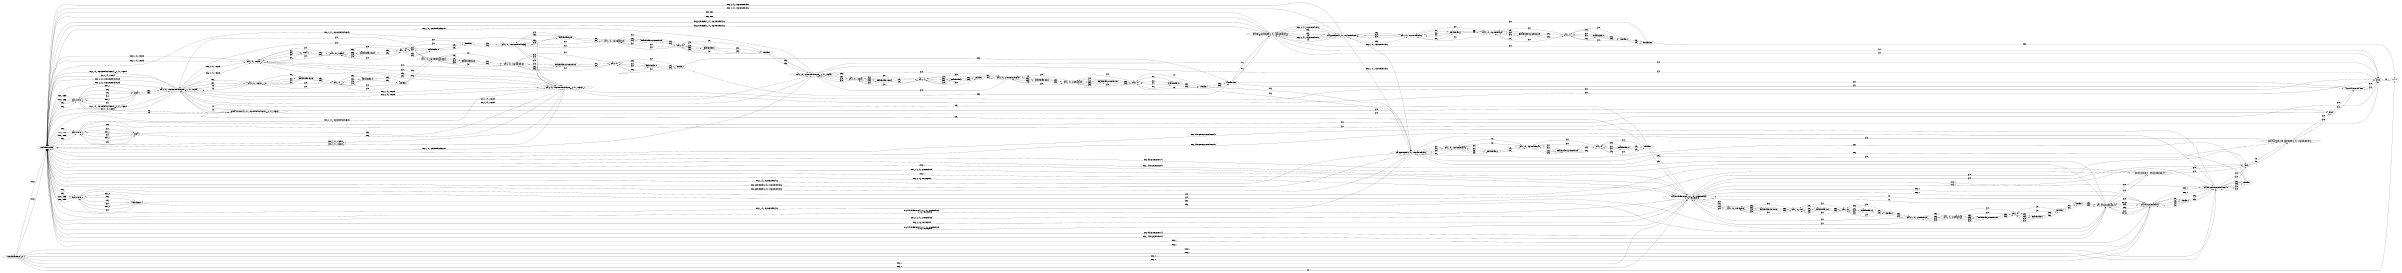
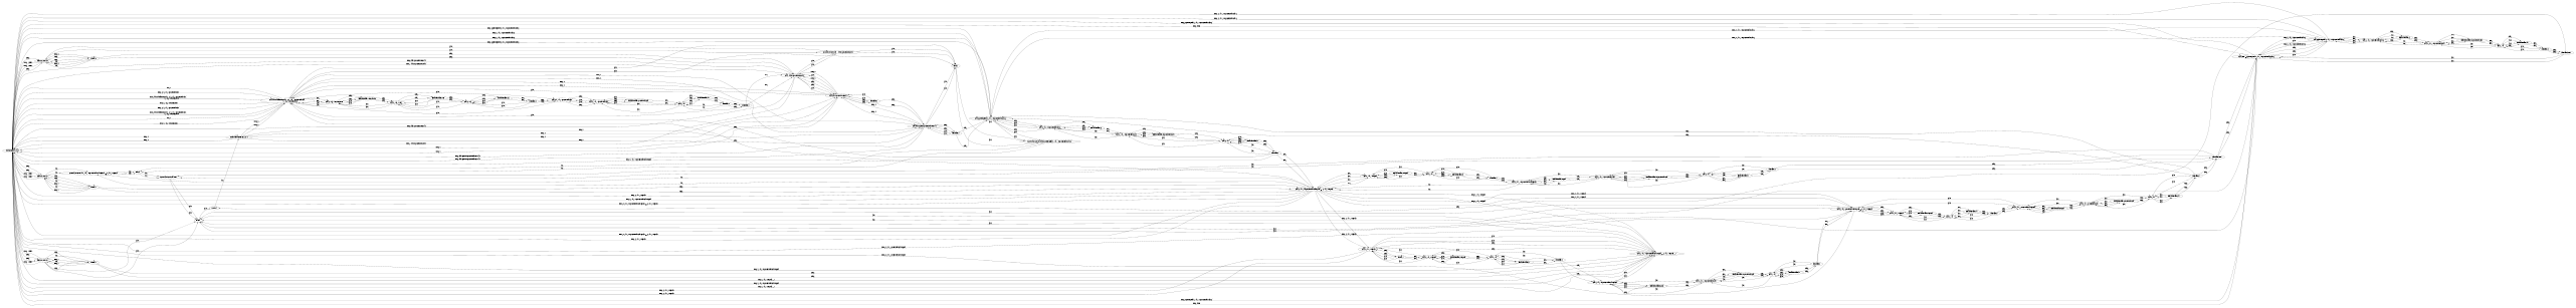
  digraph {
    rankdir=LR
-   n1 [label="(MethodReturn,RET)"]
+   n1 [label="(MethodReturn,SSL)"]
    n2 [label="(Return,return(1);)"]
    n3 [label="(Return,return(0);)"]
    n4 [label="(Return,return(1);)"]
    n5 [label="(Literal,1)"]
    n6 [label="(ControlStructure,if (s->d1->unprocessed_rcds.epoch != s->d1->r_epoch))"]
    n7 [label="(ControlStructure,if ( ! dtls1_process_record(s)))"]
-   n8 [label="(MethodReturn,0)"]
+   n8 [label="(Literal,0)"]
    n9 [label="(Block,)"]
    n10 [label="(Literal,1)"]
    n11 [label="(MethodParameterIn,SSL *s)"]
    1000104
    n13 [label="(Call,dtls1_get_unprocessed_record(s))"]
    n14 [label="(Call,dtls1_process_record(s))"]
    n15 [label="(Call,dtls1_buffer_record(s, &(s->d1->processed_rcds), \n                s->s3->rrec.seq_num))"]
    n16 [label="(Block,)"]
    n17 [label="(Identifier,s)"]
    n18 [label="(Call,! dtls1_process_record(s))"]
    n19 [label="(Identifier,s)"]
    n20 [label="(Call,s->s3->rrec.seq_num)"]
    n21 [label="(Call,s->d1->unprocessed_rcds.epoch != s->d1->r_epoch)"]
    n22 [label="(Block,)"]
    n23 [label="(Call,s->d1->processed_rcds.epoch = s->d1->r_epoch)"]
    n24 [label="(Call,s->d1->r_epoch + 1)"]
    n25 [label="(Call,s->d1->unprocessed_rcds.epoch = s->d1->r_epoch + 1)"]
    n26 [label="(Call,s->d1->r_epoch)"]
    n27 [label="(Call,pqueue_peek(s->d1->unprocessed_rcds.q))"]
    n28 [label="(Call,s->d1->unprocessed_rcds.q)"]
    n29 [label="(ControlStructure,while (pqueue_peek(s->d1->unprocessed_rcds.q)))"]
    n30 [label="(FieldIdentifier,q)"]
    n31 [label="(Call,s->d1->unprocessed_rcds)"]
    n32 [label="(FieldIdentifier,unprocessed_rcds)"]
    n33 [label="(Call,s->d1)"]
    n34 [label="(FieldIdentifier,d1)"]
    n35 [label="(Identifier,s)"]
    n36 [label="(ControlStructure,if (item))"]
    n37 [label="(FieldIdentifier,record_num)"]
    n38 [label="(Identifier,s)"]
    n39 [label="(Call,&(s->d1->processed_rcds))"]
    n40 [label="(Call,s->d1->processed_rcds)"]
    n41 [label="(FieldIdentifier,processed_rcds)"]
    n42 [label="(Call,s->d1)"]
    n43 [label="(FieldIdentifier,d1)"]
    n44 [label="(Identifier,s)"]
    n45 [label="(Call,s->s3->rrec)"]
    n46 [label="(FieldIdentifier,rrec)"]
    n47 [label="(Call,s->s3)"]
    n48 [label="(FieldIdentifier,s3)"]
    n49 [label="(Identifier,s)"]
    n50 [label="(FieldIdentifier,processed_rcds)"]
    n51 [label="(Call,s->d1->processed_rcds)"]
    n52 [label="(Call,s->d1)"]
    n53 [label="(Call,s->d1->processed_rcds.epoch)"]
    n54 [label="(FieldIdentifier,d1)"]
    n55 [label="(FieldIdentifier,epoch)"]
    n56 [label="(Call,s->d1->r_epoch)"]
    n57 [label="(FieldIdentifier,r_epoch)"]
    n58 [label="(Call,s->d1)"]
    n59 [label="(FieldIdentifier,d1)"]
    n60 [label="(Identifier,s)"]
    n61 [label="(Identifier,s)"]
    n62 [label="(Identifier,item)"]
    n63 [label="(Call,item = pqueue_peek(s->d1->unprocessed_rcds.q))"]
    n64 [label="(FieldIdentifier,unprocessed_rcds)"]
    n65 [label="(Call,s->d1->unprocessed_rcds)"]
    n66 [label="(Call,s->d1)"]
    n67 [label="(Call,s->d1->unprocessed_rcds.epoch)"]
    n68 [label="(FieldIdentifier,d1)"]
    n69 [label="(FieldIdentifier,epoch)"]
    n70 [label="(Literal,1)"]
    n71 [label="(Call,s->d1->r_epoch)"]
    n72 [label="(FieldIdentifier,r_epoch)"]
    n73 [label="(Call,s->d1)"]
    n74 [label="(FieldIdentifier,d1)"]
    n75 [label="(Identifier,s)"]
    n76 [label="(Identifier,s)"]
    n77 [label="(Call,pqueue_peek(s->d1->unprocessed_rcds.q))"]
    n78 [label="(Call,s->d1->unprocessed_rcds.q)"]
    n79 [label="(FieldIdentifier,q)"]
    n80 [label="(Call,s->d1->unprocessed_rcds)"]
    n81 [label="(FieldIdentifier,unprocessed_rcds)"]
    n82 [label="(Call,s->d1)"]
    n83 [label="(FieldIdentifier,d1)"]
    n84 [label="(Identifier,s)"]
    n85 [label="(Identifier,item)"]
    n86 [label="(FieldIdentifier,r_epoch)"]
    n87 [label="(Call,s->d1->unprocessed_rcds.epoch)"]
    n88 [label="(FieldIdentifier,epoch)"]
    n89 [label="(Call,s->d1->unprocessed_rcds)"]
    n90 [label="(FieldIdentifier,unprocessed_rcds)"]
    n91 [label="(Call,s->d1)"]
    n92 [label="(FieldIdentifier,d1)"]
    n93 [label="(Identifier,s)"]
    n94 [label="(Call,s->d1)"]
    n95 [label="(FieldIdentifier,d1)"]
    n96 [label="(Identifier,s)"]
    n1 -> n2 [label="CFG: "]
    n1 -> n2 [label="CFG: "]
    n1 -> n3 [label="CFG: "]
    n1 -> n3 [label="CFG: "]
    n1 -> n4 [label="CFG: "]
    n1 -> n4 [label="CFG: "]
    n2 -> n1 [label="DDG: <RET>"]
    n2 -> n1 [label="DDG: <RET>"]
    n2 -> n5 [label="CFG: "]
    n2 -> n5 [label="CFG: "]
    n2 -> n6 [label="AST: "]
    n2 -> n6 [label="AST: "]
    n3 -> n1 [label="DDG: <RET>"]
    n3 -> n1 [label="DDG: <RET>"]
    n3 -> n7 [label="AST: "]
    n3 -> n7 [label="AST: "]
    n3 -> n8 [label="CFG: "]
    n3 -> n8 [label="CFG: "]
    n4 -> n1 [label="DDG: <RET>"]
    n4 -> n1 [label="DDG: <RET>"]
    n4 -> n9 [label="AST: "]
    n4 -> n9 [label="AST: "]
    n4 -> n10 [label="CFG: "]
    n4 -> n10 [label="CFG: "]
    n5 -> n2 [label="AST: "]
    n5 -> n2 [label="DDG: 1"]
    n5 -> n2 [label="AST: "]
    n5 -> n2 [label="DDG: 1"]
    n5 -> n21 [label="CFG: "]
    n5 -> n21 [label="CFG: "]
    n6 -> n22 [label="AST: "]
    n6 -> n22 [label="AST: "]
    n7 -> n16 [label="AST: "]
    n7 -> n16 [label="AST: "]
    n8 -> n3 [label="AST: "]
    n8 -> n3 [label="DDG: 0"]
    n8 -> n3 [label="AST: "]
    n8 -> n3 [label="DDG: 0"]
    n8 -> n18 [label="CFG: "]
    n8 -> n18 [label="CFG: "]
    n9 -> 1000104 [label="AST: "]
    n10 -> n4 [label="AST: "]
    n10 -> n4 [label="DDG: 1"]
    n10 -> n4 [label="AST: "]
    n10 -> n4 [label="DDG: 1"]
    n10 -> n25 [label="CFG: "]
    n10 -> n25 [label="CFG: "]
    n11 -> n1 [label="DDG: s"]
    n11 -> n1 [label="DDG: s"]
-   n11 -> 1000104 [label="AST: "]
+   1000104 -> n11 [label="AST: "]
    n11 -> n13 [label="DDG: s"]
    n11 -> n13 [label="DDG: s"]
    n11 -> n14 [label="DDG: s"]
    n11 -> n14 [label="DDG: s"]
    n11 -> n15 [label="DDG: s"]
    n11 -> n15 [label="DDG: s"]
    n13 -> n1 [label="DDG: dtls1_get_unprocessed_record(s)"]
    n13 -> n1 [label="DDG: dtls1_get_unprocessed_record(s)"]
    n13 -> n14 [label="DDG: s"]
    n13 -> n14 [label="DDG: s"]
    n13 -> n16 [label="AST: "]
    n13 -> n16 [label="AST: "]
    n13 -> n17 [label="CFG: "]
    n13 -> n17 [label="CFG: "]
    n14 -> n1 [label="DDG: s"]
    n14 -> n1 [label="DDG: s"]
    n14 -> n15 [label="DDG: s"]
    n14 -> n15 [label="DDG: s"]
    n14 -> n18 [label="AST: "]
    n14 -> n18 [label="DDG: s"]
    n14 -> n18 [label="AST: "]
    n14 -> n18 [label="DDG: s"]
    n14 -> n19 [label="CFG: "]
    n14 -> n19 [label="CFG: "]
    n15 -> n1 [label="DDG: &(s->d1->processed_rcds)"]
    n15 -> n1 [label="DDG: dtls1_buffer_record(s, &(s->d1->processed_rcds), \n                s->s3->rrec.seq_num)"]
    n15 -> n1 [label="DDG: s->s3->rrec.seq_num"]
    n15 -> n1 [label="DDG: s"]
    n15 -> n1 [label="DDG: &(s->d1->processed_rcds)"]
    n15 -> n1 [label="DDG: dtls1_buffer_record(s, &(s->d1->processed_rcds), \n                s->s3->rrec.seq_num)"]
    n15 -> n1 [label="DDG: s->s3->rrec.seq_num"]
    n15 -> n1 [label="DDG: s"]
    n15 -> n13 [label="DDG: s"]
    n15 -> n13 [label="DDG: s"]
    n15 -> n16 [label="AST: "]
    n15 -> n16 [label="AST: "]
    n15 -> n20 [label="CFG: "]
    n15 -> n20 [label="CFG: "]
    n16 -> n29 [label="AST: "]
    n16 -> n29 [label="AST: "]
    n17 -> n13 [label="AST: "]
    n17 -> n13 [label="AST: "]
    n17 -> n27 [label="CFG: "]
    n17 -> n27 [label="CFG: "]
    n18 -> n1 [label="DDG: dtls1_process_record(s)"]
    n18 -> n1 [label="DDG: ! dtls1_process_record(s)"]
    n18 -> n1 [label="DDG: dtls1_process_record(s)"]
    n18 -> n1 [label="DDG: ! dtls1_process_record(s)"]
    n18 -> n7 [label="AST: "]
    n18 -> n7 [label="AST: "]
    n18 -> n14 [label="CFG: "]
    n18 -> n14 [label="CFG: "]
    n19 -> n13 [label="CFG: "]
    n19 -> n13 [label="CFG: "]
    n19 -> n14 [label="AST: "]
    n19 -> n14 [label="AST: "]
    n20 -> n15 [label="AST: "]
    n20 -> n15 [label="AST: "]
    n20 -> n37 [label="CFG: "]
    n20 -> n37 [label="CFG: "]
    n21 -> n1 [label="DDG: s->d1->r_epoch"]
    n21 -> n1 [label="DDG: s->d1->unprocessed_rcds.epoch"]
    n21 -> n1 [label="DDG: s->d1->unprocessed_rcds.epoch != s->d1->r_epoch"]
    n21 -> n1 [label="DDG: s->d1->r_epoch"]
    n21 -> n1 [label="DDG: s->d1->unprocessed_rcds.epoch"]
    n21 -> n1 [label="DDG: s->d1->unprocessed_rcds.epoch != s->d1->r_epoch"]
    n21 -> n6 [label="AST: "]
    n21 -> n6 [label="AST: "]
    n21 -> n23 [label="DDG: s->d1->r_epoch"]
    n21 -> n23 [label="DDG: s->d1->r_epoch"]
    n21 -> n24 [label="DDG: s->d1->r_epoch"]
    n21 -> n24 [label="DDG: s->d1->r_epoch"]
    n21 -> n25 [label="DDG: s->d1->r_epoch"]
    n21 -> n25 [label="DDG: s->d1->r_epoch"]
    n21 -> n26 [label="CFG: "]
    n21 -> n26 [label="CFG: "]
    n22 -> n36 [label="AST: "]
    n22 -> n36 [label="AST: "]
    n23 -> n1 [label="DDG: s->d1->processed_rcds.epoch"]
    n23 -> n1 [label="DDG: s->d1->processed_rcds.epoch"]
    n23 -> n9 [label="AST: "]
    n23 -> n9 [label="AST: "]
    n23 -> n56 [label="CFG: "]
    n23 -> n56 [label="CFG: "]
    n24 -> n1 [label="DDG: s->d1->r_epoch"]
    n24 -> n1 [label="DDG: s->d1->r_epoch"]
    n24 -> n25 [label="AST: "]
    n24 -> n25 [label="AST: "]
    n24 -> n70 [label="CFG: "]
    n24 -> n70 [label="CFG: "]
    n25 -> n1 [label="DDG: s->d1->r_epoch + 1"]
    n25 -> n1 [label="DDG: s->d1->unprocessed_rcds.epoch"]
    n25 -> n1 [label="DDG: s->d1->r_epoch + 1"]
    n25 -> n1 [label="DDG: s->d1->unprocessed_rcds.epoch"]
    n25 -> n9 [label="AST: "]
    n25 -> n9 [label="AST: "]
    n25 -> n24 [label="CFG: "]
    n25 -> n24 [label="CFG: "]
    n26 -> n21 [label="AST: "]
    n26 -> n21 [label="AST: "]
    n26 -> n86 [label="CFG: "]
    n26 -> n86 [label="CFG: "]
    n27 -> n1 [label="DDG: s->d1->unprocessed_rcds.q"]
    n27 -> n1 [label="DDG: pqueue_peek(s->d1->unprocessed_rcds.q)"]
    n27 -> n1 [label="DDG: s->d1->unprocessed_rcds.q"]
    n27 -> n1 [label="DDG: pqueue_peek(s->d1->unprocessed_rcds.q)"]
    n27 -> n28 [label="CFG: "]
    n27 -> n28 [label="CFG: "]
    n27 -> n29 [label="AST: "]
    n27 -> n29 [label="AST: "]
    n28 -> n27 [label="AST: "]
    n28 -> n27 [label="AST: "]
    n28 -> n30 [label="CFG: "]
    n28 -> n30 [label="CFG: "]
    n29 -> n22 [label="AST: "]
    n29 -> n22 [label="AST: "]
    n30 -> n28 [label="AST: "]
    n30 -> n28 [label="AST: "]
    n30 -> n31 [label="CFG: "]
    n30 -> n31 [label="CFG: "]
    n31 -> n28 [label="AST: "]
    n31 -> n28 [label="AST: "]
    n31 -> n32 [label="CFG: "]
    n31 -> n32 [label="CFG: "]
    n32 -> n31 [label="AST: "]
    n32 -> n31 [label="AST: "]
    n32 -> n33 [label="CFG: "]
    n32 -> n33 [label="CFG: "]
    n33 -> n31 [label="AST: "]
    n33 -> n31 [label="AST: "]
    n33 -> n34 [label="CFG: "]
    n33 -> n34 [label="CFG: "]
    n34 -> n33 [label="AST: "]
    n34 -> n33 [label="AST: "]
    n34 -> n35 [label="CFG: "]
    n34 -> n35 [label="CFG: "]
    n35 -> n15 [label="CFG: "]
    n35 -> n15 [label="CFG: "]
    n35 -> n21 [label="CFG: "]
    n35 -> n21 [label="CFG: "]
    n35 -> n33 [label="AST: "]
    n35 -> n33 [label="AST: "]
    n36 -> n9 [label="AST: "]
    n36 -> n9 [label="AST: "]
    n37 -> n20 [label="AST: "]
    n37 -> n20 [label="AST: "]
    n37 -> n45 [label="CFG: "]
    n37 -> n45 [label="CFG: "]
    n38 -> n15 [label="AST: "]
    n38 -> n15 [label="AST: "]
    n38 -> n18 [label="CFG: "]
    n38 -> n18 [label="CFG: "]
    n39 -> n15 [label="AST: "]
    n39 -> n15 [label="AST: "]
    n39 -> n40 [label="CFG: "]
    n39 -> n40 [label="CFG: "]
    n40 -> n39 [label="AST: "]
    n40 -> n39 [label="AST: "]
    n40 -> n41 [label="CFG: "]
    n40 -> n41 [label="CFG: "]
    n41 -> n40 [label="AST: "]
    n41 -> n40 [label="AST: "]
    n41 -> n42 [label="CFG: "]
    n41 -> n42 [label="CFG: "]
    n42 -> n40 [label="AST: "]
    n42 -> n40 [label="AST: "]
    n42 -> n43 [label="CFG: "]
    n42 -> n43 [label="CFG: "]
    n43 -> n42 [label="AST: "]
    n43 -> n42 [label="AST: "]
    n43 -> n44 [label="CFG: "]
    n43 -> n44 [label="CFG: "]
    n44 -> n38 [label="CFG: "]
    n44 -> n38 [label="CFG: "]
    n44 -> n42 [label="AST: "]
    n44 -> n42 [label="AST: "]
    n45 -> n20 [label="AST: "]
    n45 -> n20 [label="AST: "]
    n45 -> n46 [label="CFG: "]
    n45 -> n46 [label="CFG: "]
    n46 -> n45 [label="AST: "]
    n46 -> n45 [label="AST: "]
    n46 -> n47 [label="CFG: "]
    n46 -> n47 [label="CFG: "]
    n47 -> n45 [label="AST: "]
    n47 -> n45 [label="AST: "]
    n47 -> n48 [label="CFG: "]
    n47 -> n48 [label="CFG: "]
    n48 -> n47 [label="AST: "]
    n48 -> n47 [label="AST: "]
    n48 -> n49 [label="CFG: "]
    n48 -> n49 [label="CFG: "]
    n49 -> n39 [label="CFG: "]
    n49 -> n39 [label="CFG: "]
    n49 -> n47 [label="AST: "]
    n49 -> n47 [label="AST: "]
    n50 -> n51 [label="AST: "]
    n50 -> n51 [label="AST: "]
    n50 -> n52 [label="CFG: "]
    n50 -> n52 [label="CFG: "]
    n51 -> n50 [label="CFG: "]
    n51 -> n50 [label="CFG: "]
    n51 -> n53 [label="AST: "]
    n51 -> n53 [label="AST: "]
    n52 -> n51 [label="AST: "]
    n52 -> n51 [label="AST: "]
    n52 -> n54 [label="CFG: "]
    n52 -> n54 [label="CFG: "]
    n53 -> n23 [label="AST: "]
    n53 -> n23 [label="AST: "]
    n53 -> n55 [label="CFG: "]
    n53 -> n55 [label="CFG: "]
    n54 -> n52 [label="AST: "]
    n54 -> n52 [label="AST: "]
    n54 -> n61 [label="CFG: "]
    n54 -> n61 [label="CFG: "]
    n55 -> n51 [label="CFG: "]
    n55 -> n51 [label="CFG: "]
    n55 -> n53 [label="AST: "]
    n55 -> n53 [label="AST: "]
    n56 -> n23 [label="AST: "]
    n56 -> n23 [label="AST: "]
    n56 -> n57 [label="CFG: "]
    n56 -> n57 [label="CFG: "]
    n57 -> n56 [label="AST: "]
    n57 -> n56 [label="AST: "]
    n57 -> n58 [label="CFG: "]
    n57 -> n58 [label="CFG: "]
    n58 -> n56 [label="AST: "]
    n58 -> n56 [label="AST: "]
    n58 -> n59 [label="CFG: "]
    n58 -> n59 [label="CFG: "]
    n59 -> n58 [label="AST: "]
    n59 -> n58 [label="AST: "]
    n59 -> n60 [label="CFG: "]
    n59 -> n60 [label="CFG: "]
    n60 -> n53 [label="CFG: "]
    n60 -> n53 [label="CFG: "]
    n60 -> n58 [label="AST: "]
    n60 -> n58 [label="AST: "]
    n61 -> n27 [label="CFG: "]
    n61 -> n27 [label="CFG: "]
    n61 -> n52 [label="AST: "]
    n61 -> n52 [label="AST: "]
    n61 -> n62 [label="CFG: "]
    n61 -> n62 [label="CFG: "]
    n62 -> n36 [label="AST: "]
    n62 -> n36 [label="AST: "]
    n62 -> n63 [label="CFG: "]
    n62 -> n63 [label="CFG: "]
    n63 -> n1 [label="DDG: pqueue_peek(s->d1->unprocessed_rcds.q)"]
    n63 -> n1 [label="DDG: item"]
    n63 -> n1 [label="DDG: pqueue_peek(s->d1->unprocessed_rcds.q)"]
    n63 -> n1 [label="DDG: item"]
    n63 -> n9 [label="AST: "]
    n63 -> n9 [label="AST: "]
    n63 -> n77 [label="CFG: "]
    n63 -> n77 [label="CFG: "]
    n64 -> n65 [label="AST: "]
    n64 -> n65 [label="AST: "]
    n64 -> n66 [label="CFG: "]
    n64 -> n66 [label="CFG: "]
    n65 -> n64 [label="CFG: "]
    n65 -> n64 [label="CFG: "]
    n65 -> n67 [label="AST: "]
    n65 -> n67 [label="AST: "]
    n66 -> n65 [label="AST: "]
    n66 -> n65 [label="AST: "]
    n66 -> n68 [label="CFG: "]
    n66 -> n68 [label="CFG: "]
    n67 -> n25 [label="AST: "]
    n67 -> n25 [label="AST: "]
    n67 -> n69 [label="CFG: "]
    n67 -> n69 [label="CFG: "]
    n68 -> n66 [label="AST: "]
    n68 -> n66 [label="AST: "]
    n68 -> n76 [label="CFG: "]
    n68 -> n76 [label="CFG: "]
    n69 -> n65 [label="CFG: "]
    n69 -> n65 [label="CFG: "]
    n69 -> n67 [label="AST: "]
    n69 -> n67 [label="AST: "]
    n70 -> n24 [label="AST: "]
    n70 -> n24 [label="AST: "]
    n70 -> n71 [label="CFG: "]
    n70 -> n71 [label="CFG: "]
    n71 -> n24 [label="AST: "]
    n71 -> n24 [label="AST: "]
    n71 -> n72 [label="CFG: "]
    n71 -> n72 [label="CFG: "]
    n72 -> n71 [label="AST: "]
    n72 -> n71 [label="AST: "]
    n72 -> n73 [label="CFG: "]
    n72 -> n73 [label="CFG: "]
    n73 -> n71 [label="AST: "]
    n73 -> n71 [label="AST: "]
    n73 -> n74 [label="CFG: "]
    n73 -> n74 [label="CFG: "]
    n74 -> n73 [label="AST: "]
    n74 -> n73 [label="AST: "]
    n74 -> n75 [label="CFG: "]
    n74 -> n75 [label="CFG: "]
    n75 -> n67 [label="CFG: "]
    n75 -> n67 [label="CFG: "]
    n75 -> n73 [label="AST: "]
    n75 -> n73 [label="AST: "]
    n76 -> n23 [label="CFG: "]
    n76 -> n23 [label="CFG: "]
    n76 -> n66 [label="AST: "]
    n76 -> n66 [label="AST: "]
    n77 -> n1 [label="DDG: s->d1->unprocessed_rcds.q"]
    n77 -> n1 [label="DDG: s->d1->unprocessed_rcds.q"]
    n77 -> n27 [label="DDG: s->d1->unprocessed_rcds.q"]
    n77 -> n27 [label="DDG: s->d1->unprocessed_rcds.q"]
    n77 -> n63 [label="AST: "]
    n77 -> n63 [label="DDG: s->d1->unprocessed_rcds.q"]
    n77 -> n63 [label="AST: "]
    n77 -> n63 [label="DDG: s->d1->unprocessed_rcds.q"]
    n77 -> n78 [label="CFG: "]
    n77 -> n78 [label="CFG: "]
    n78 -> n77 [label="AST: "]
    n78 -> n77 [label="AST: "]
    n78 -> n79 [label="CFG: "]
    n78 -> n79 [label="CFG: "]
    n79 -> n78 [label="AST: "]
    n79 -> n78 [label="AST: "]
    n79 -> n80 [label="CFG: "]
    n79 -> n80 [label="CFG: "]
    n80 -> n78 [label="AST: "]
    n80 -> n78 [label="AST: "]
    n80 -> n81 [label="CFG: "]
    n80 -> n81 [label="CFG: "]
    n81 -> n80 [label="AST: "]
    n81 -> n80 [label="AST: "]
    n81 -> n82 [label="CFG: "]
    n81 -> n82 [label="CFG: "]
    n82 -> n80 [label="AST: "]
    n82 -> n80 [label="AST: "]
    n82 -> n83 [label="CFG: "]
    n82 -> n83 [label="CFG: "]
    n83 -> n82 [label="AST: "]
    n83 -> n82 [label="AST: "]
    n83 -> n84 [label="CFG: "]
    n83 -> n84 [label="CFG: "]
    n84 -> n82 [label="AST: "]
    n84 -> n82 [label="AST: "]
    n84 -> n85 [label="CFG: "]
    n84 -> n85 [label="CFG: "]
    n85 -> 1000104 [label="CFG: "]
    n85 -> n63 [label="AST: "]
    n85 -> n63 [label="AST: "]
    n86 -> n26 [label="AST: "]
    n86 -> n26 [label="AST: "]
    n86 -> n94 [label="CFG: "]
    n86 -> n94 [label="CFG: "]
    n87 -> n21 [label="AST: "]
    n87 -> n21 [label="AST: "]
    n87 -> n88 [label="CFG: "]
    n87 -> n88 [label="CFG: "]
    n88 -> n87 [label="AST: "]
    n88 -> n87 [label="AST: "]
    n88 -> n89 [label="CFG: "]
    n88 -> n89 [label="CFG: "]
    n89 -> n87 [label="AST: "]
    n89 -> n87 [label="AST: "]
    n89 -> n90 [label="CFG: "]
    n89 -> n90 [label="CFG: "]
    n90 -> n89 [label="AST: "]
    n90 -> n89 [label="AST: "]
    n90 -> n91 [label="CFG: "]
    n90 -> n91 [label="CFG: "]
    n91 -> n89 [label="AST: "]
    n91 -> n89 [label="AST: "]
    n91 -> n92 [label="CFG: "]
    n91 -> n92 [label="CFG: "]
    n92 -> n91 [label="AST: "]
    n92 -> n91 [label="AST: "]
    n92 -> n93 [label="CFG: "]
    n92 -> n93 [label="CFG: "]
    n93 -> n62 [label="CFG: "]
    n93 -> n62 [label="CFG: "]
    n93 -> n91 [label="AST: "]
    n93 -> n91 [label="AST: "]
    n94 -> n26 [label="AST: "]
    n94 -> n26 [label="AST: "]
    n94 -> n95 [label="CFG: "]
    n94 -> n95 [label="CFG: "]
    n95 -> n94 [label="AST: "]
    n95 -> n94 [label="AST: "]
    n95 -> n96 [label="CFG: "]
    n95 -> n96 [label="CFG: "]
    n96 -> n87 [label="CFG: "]
    n96 -> n87 [label="CFG: "]
    n96 -> n94 [label="AST: "]
    n96 -> n94 [label="AST: "]
  }
